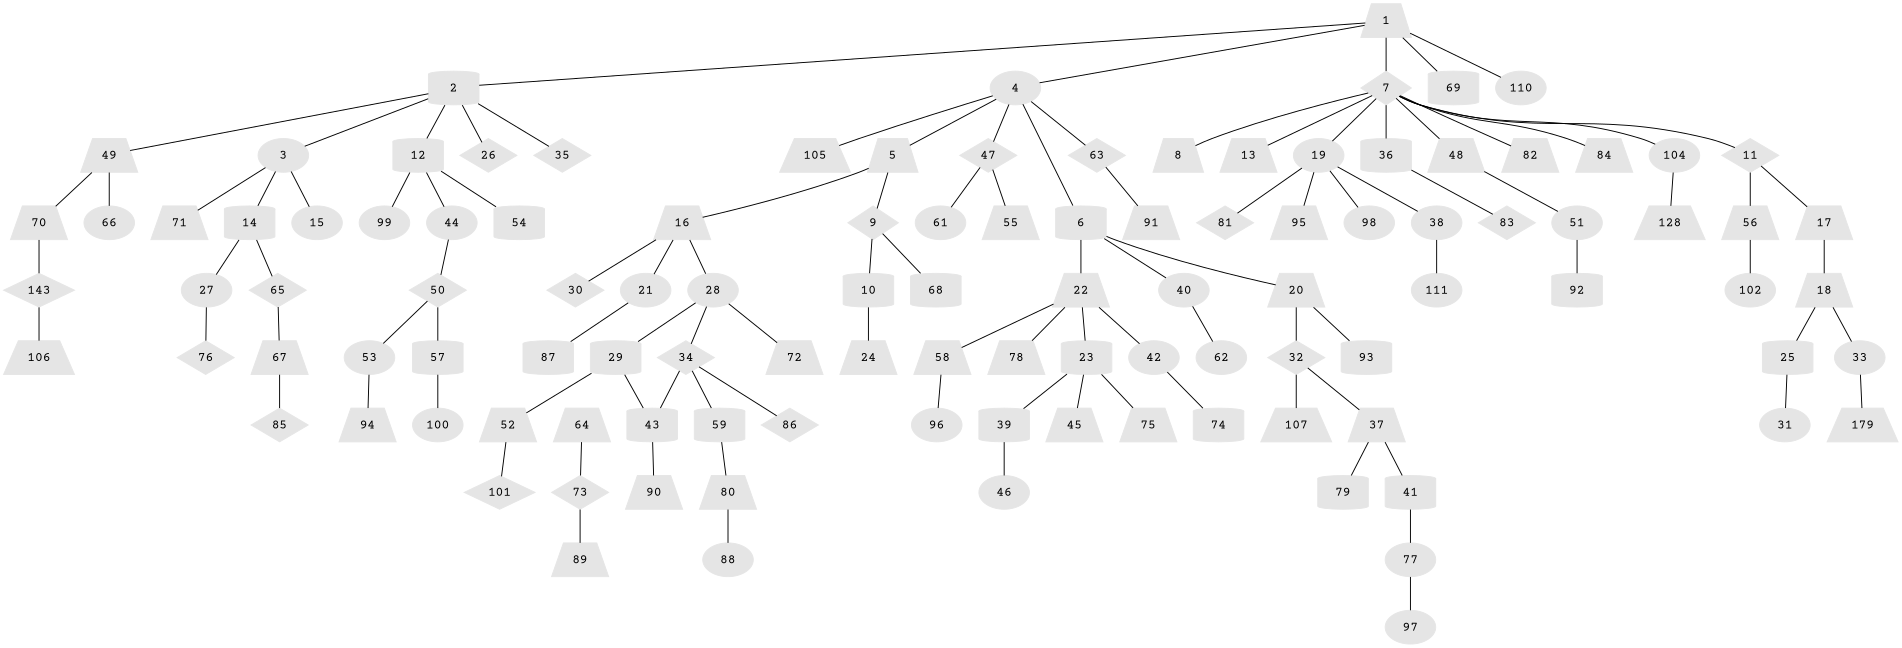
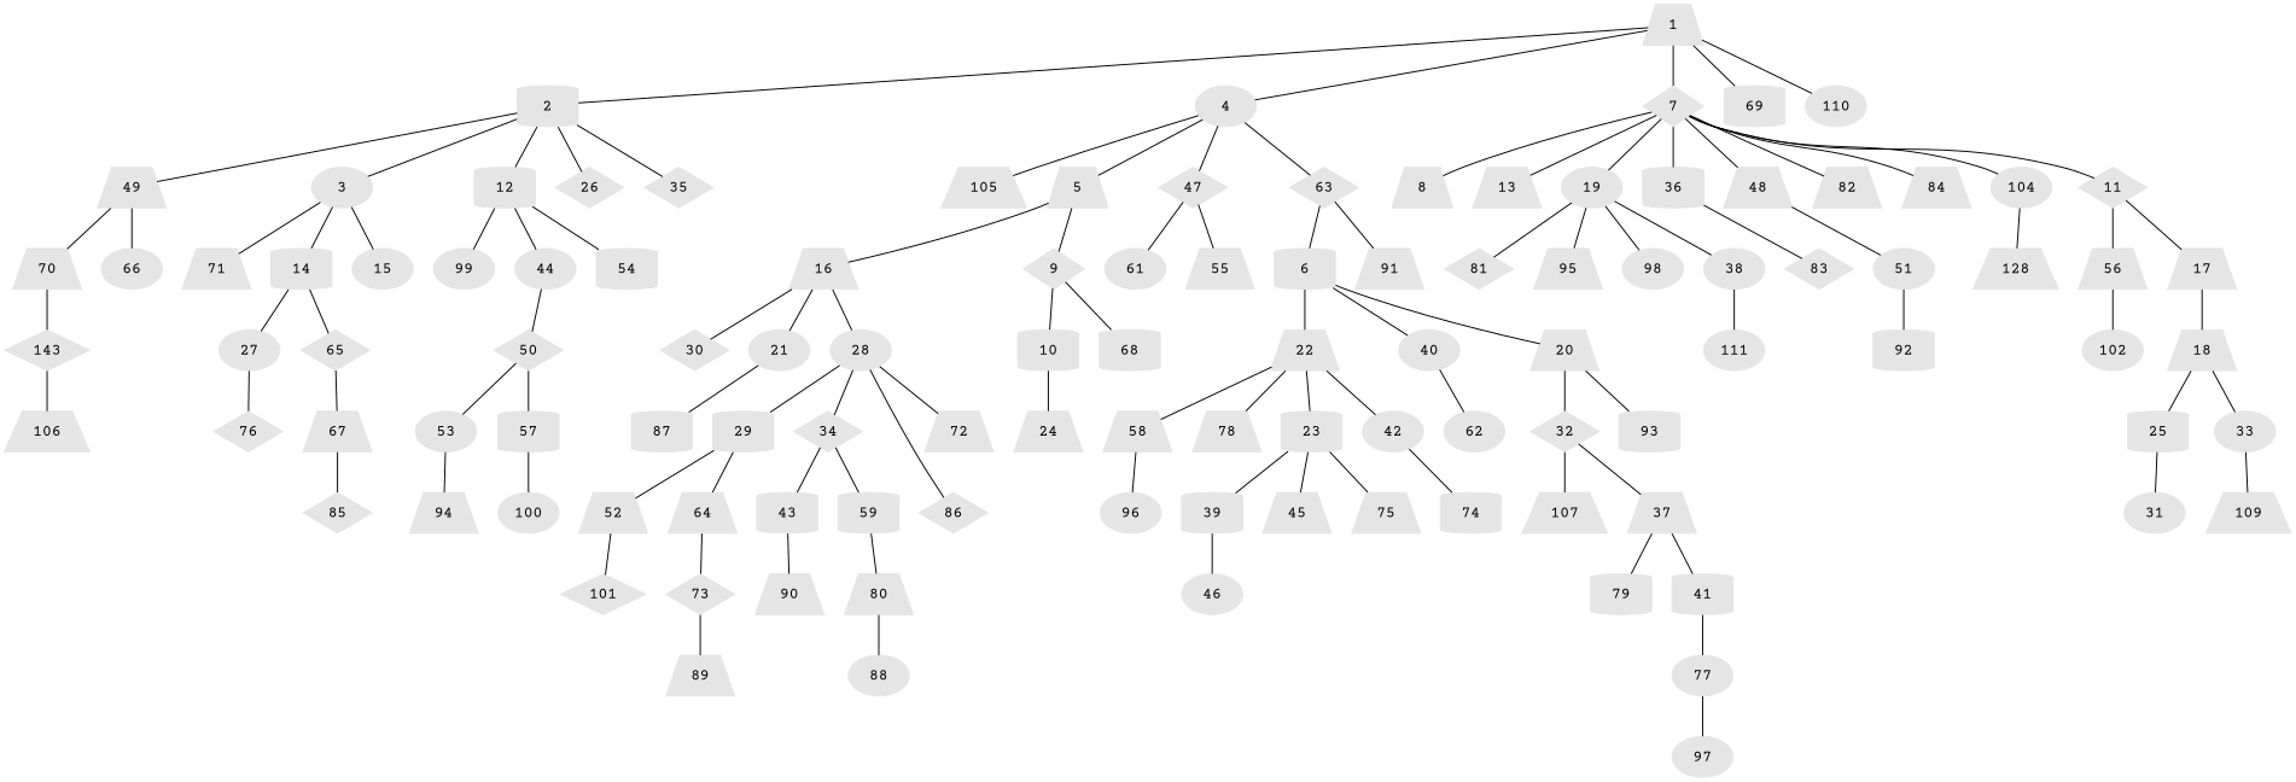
  graph {
    fontname="Courier Prime"
    node [color=gray90 fontname="Courier Prime" shape=trapezium style=filled]
    edge [fontname="Courier Prime"]
    2 [shape=cylinder]
    1
    4 [shape=ellipse]
    7 [shape=diamond]
    69 [shape=cylinder]
    110 [shape=ellipse]
    3 [shape=ellipse]
    12 [shape=cylinder]
    26 [shape=diamond]
    35 [shape=diamond]
    49
    5
    6 [shape=cylinder]
    47 [shape=diamond]
    63 [shape=diamond]
    105
    11 [shape=diamond]
    8
    13
    19 [shape=ellipse]
    36 [shape=cylinder]
    48
    82
    84
    104 [shape=ellipse]
    17
    56
    14 [shape=cylinder]
    15 [shape=ellipse]
    71
    44 [shape=ellipse]
    54 [shape=cylinder]
    99 [shape=ellipse]
    66 [shape=ellipse]
    70
    27 [shape=ellipse]
    65 [shape=diamond]
    9 [shape=diamond]
    16
    20
    22
    40 [shape=ellipse]
    55
    61 [shape=ellipse]
    91
    10 [shape=cylinder]
    68 [shape=cylinder]
    21 [shape=ellipse]
    28 [shape=ellipse]
    30 [shape=diamond]
    32 [shape=diamond]
    93 [shape=cylinder]
    23 [shape=cylinder]
    42 [shape=ellipse]
    58
    78
    62 [shape=ellipse]
    38 [shape=ellipse]
    81 [shape=diamond]
    95
    98 [shape=ellipse]
    83 [shape=diamond]
    51 [shape=ellipse]
    n64 [label=128]
    24
    18
    102 [shape=ellipse]
    50 [shape=diamond]
    76 [shape=diamond]
    67
    87 [shape=cylinder]
    29 [shape=cylinder]
    34 [shape=diamond]
    72
    25 [shape=cylinder]
    33 [shape=ellipse]
    31 [shape=ellipse]
-   109 [label=179]
+   109
    111 [shape=ellipse]
    37
    107
    39 [shape=cylinder]
    45
    75
    74 [shape=cylinder]
    96 [shape=ellipse]
    46 [shape=ellipse]
    52
    64
    43 [shape=cylinder]
    59 [shape=cylinder]
    86 [shape=diamond]
    101 [shape=diamond]
    73 [shape=diamond]
    41 [shape=cylinder]
    79 [shape=cylinder]
    90
    80
    77 [shape=ellipse]
    97 [shape=ellipse]
    53 [shape=ellipse]
    57 [shape=cylinder]
    92 [shape=cylinder]
    n104 [label=143 shape=diamond]
    94
    100 [shape=ellipse]
    88 [shape=ellipse]
    89
    85 [shape=diamond]
    106
    2 -- 3
    2 -- 12
    2 -- 26
    2 -- 35
    2 -- 49
    1 -- 2
    1 -- 4
    1 -- 7
    1 -- 69
    1 -- 110
    4 -- 5
-   4 -- 6
+   63 -- 6
    4 -- 47
    4 -- 63
    4 -- 105
    7 -- 11
    7 -- 8
    7 -- 13
    7 -- 19
    7 -- 36
    7 -- 48
    7 -- 82
    7 -- 84
    7 -- 104
    3 -- 14
    3 -- 15
    3 -- 71
    12 -- 44
    12 -- 54
    12 -- 99
    49 -- 66
    49 -- 70
    5 -- 9
    5 -- 16
    6 -- 20
    6 -- 22
    6 -- 40
    47 -- 55
    47 -- 61
    63 -- 91
    11 -- 17
    11 -- 56
    19 -- 38
    19 -- 81
    19 -- 95
    19 -- 98
    36 -- 83
    48 -- 51
    104 -- n64
    17 -- 18
    56 -- 102
    14 -- 27
    14 -- 65
    44 -- 50
    70 -- n104
    27 -- 76
    65 -- 67
    9 -- 10
    9 -- 68
    16 -- 21
    16 -- 28
    16 -- 30
    20 -- 32
    20 -- 93
    22 -- 23
    22 -- 42
    22 -- 58
    22 -- 78
    40 -- 62
    10 -- 24
    21 -- 87
    28 -- 29
    28 -- 34
    28 -- 72
    32 -- 37
    32 -- 107
    23 -- 39
    23 -- 45
    23 -- 75
    42 -- 74
    58 -- 96
    38 -- 111
    51 -- 92
    18 -- 25
    18 -- 33
    50 -- 53
    50 -- 57
    67 -- 85
    29 -- 52
-   29 -- 43
+   29 -- 64
    34 -- 43
    34 -- 59
-   34 -- 86
+   28 -- 86
    25 -- 31
    33 -- 109
    37 -- 41
    37 -- 79
    39 -- 46
    52 -- 101
    64 -- 73
    43 -- 90
    59 -- 80
    73 -- 89
    41 -- 77
    80 -- 88
    77 -- 97
    53 -- 94
    57 -- 100
    n104 -- 106
  }
